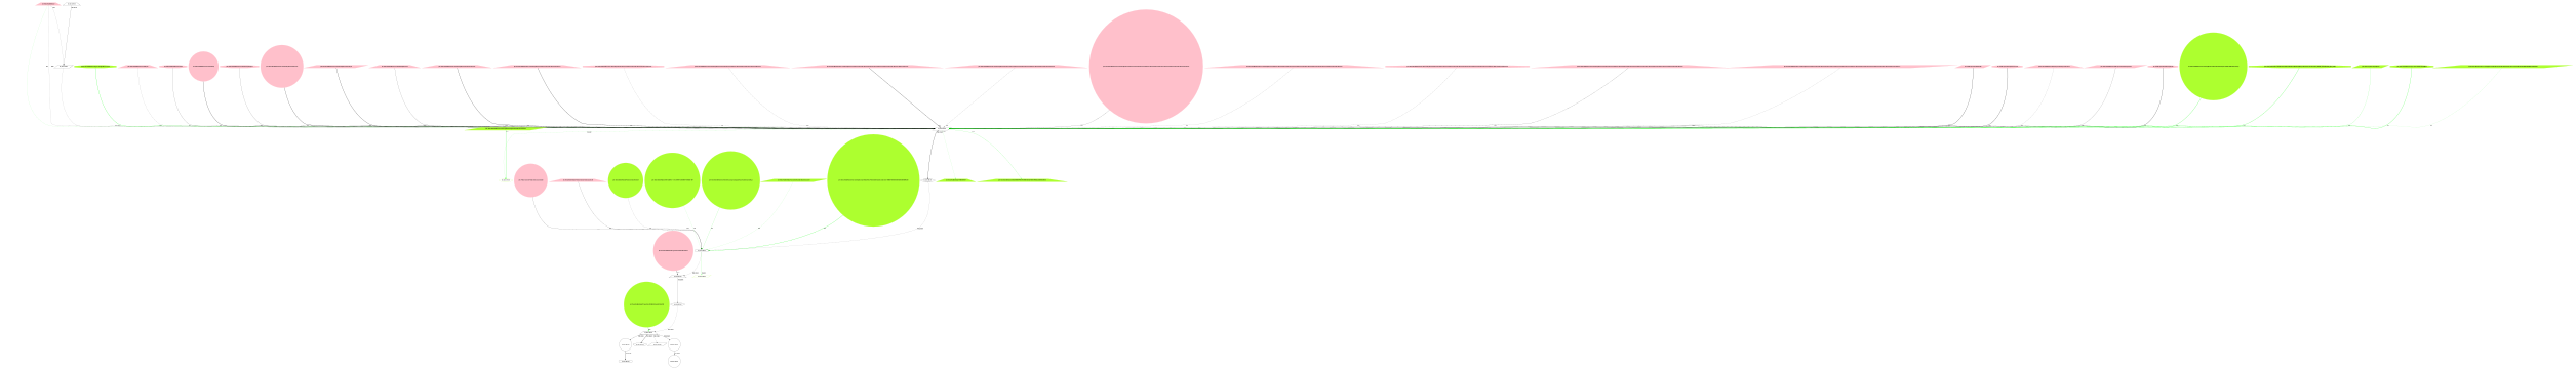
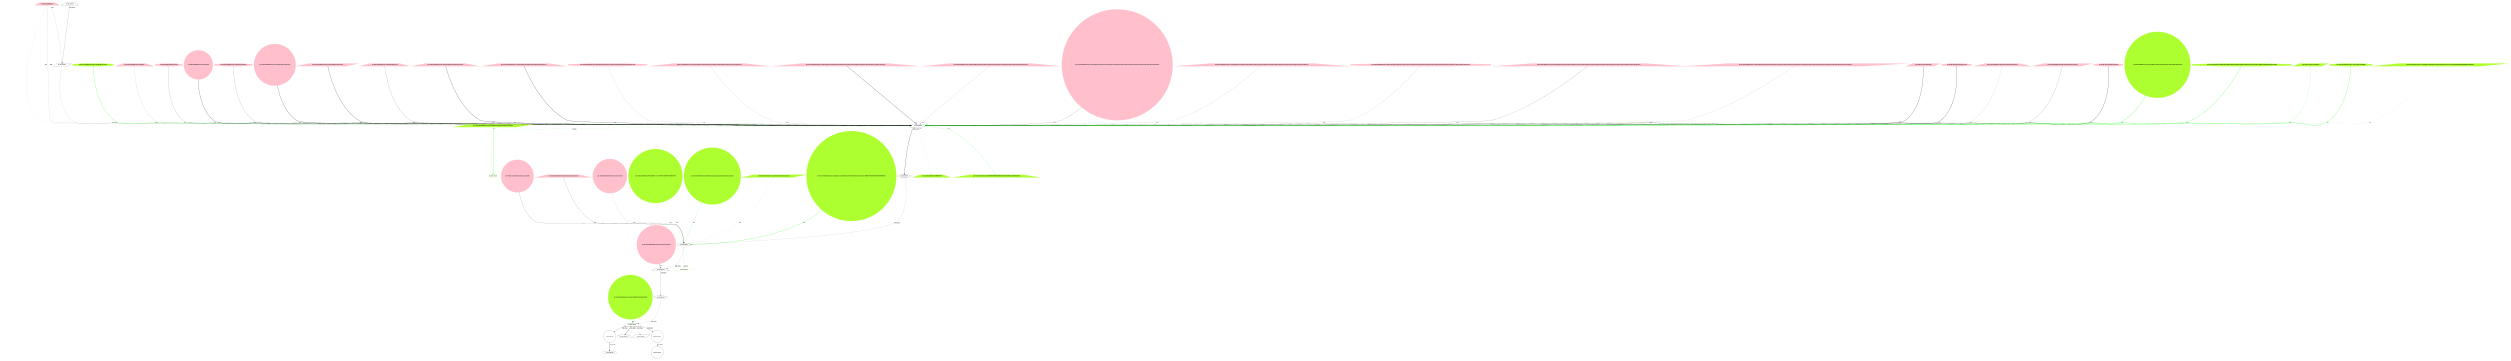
  digraph {
    fontname=Oswald
    rankdir=TB
    node [color=pink fontname=Oswald shape=trapezium style=filled]
    edge [color=black fontname=Oswald style=dashed]
    n1 [color=black label="exe_name: null cmd: " shape=parallelogram style=solid]
    n2 [color=greenyellow label="exe_name: null cmd: " shape=octagon style=solid]
    n3 [color=black label="exe_name: null cmd: " shape=octagon style=solid]
    n4 [color=greenyellow label="path: /Device/HarddiskVolume2/WINDOWS/TEMP"]
    n5 [color=greenyellow label="path: /Device/HarddiskVolume2/USERS/ADMIN/APPDATA/ROAMING/MOZILLA/FIREFOX/PROFILES/LXKEHH21.DEFAULT"]
    n6 [color=black label="exe_name: null cmd: " shape=octagon style=solid]
    n7 [color=greenyellow label="exe_name: null cmd: " shape=parallelogram style=solid]
    n8 [color=black label="exe_name: null cmd: " style=solid]
    n9 [color=black label="exe_name: null cmd: " shape=octagon style=solid]
    n10 [label="path: /Device/HarddiskVolume2"]
    n11 [color=black label="exe_name: null cmd: " shape=parallelogram style=solid]
    n12 [color=greenyellow label="path: /Device/HarddiskVolume2/Program Files/TightVNC/tvnserver.exe" shape=octagon]
    n13 [color=black label="exe_name: null cmd: " style=solid]
    n14 [label="path: /Device/HarddiskVolume2/Users/desktop.ini"]
    n15 [label="path: /Device/HarddiskVolume2/Users/admin" shape=octagon]
    n16 [label="path: /Device/HarddiskVolume2/Users/admin/backup" shape=circle]
    n17 [label="path: /Device/HarddiskVolume2/Users/admin/backup/desktop.ini" shape=octagon]
    n18 [label="path: /Device/HarddiskVolume2/Users/admin/backup/Documents/Documents" shape=circle]
    n19 [label="path: /Device/HarddiskVolume2/Users/admin/backup/Documents/desktop.ini" shape=parallelogram]
    n20 [label="path: /Device/HarddiskVolume2/Users/lxkehh/backup/Documents"]
    n21 [label="path: /Device/HarddiskVolume2/Users/admin/backup/Documents/Documents/Documents"]
    n22 [label="path: /Device/HarddiskVolume2/Users/admin/backup/Documents/Documents/Documents/Documents/Documents"]
    n23 [label="path: /Device/HarddiskVolume2/Users/admin/backup/Documents/Documents/Documents/Documents/Documents/Documents/Documents" shape=octagon]
    n24 [label="path: /Device/HarddiskVolume2/Users/admin/backup/Documents/Documents/Documents/Documents/Documents/Documents/Documents/Documents/Documents"]
    n25 [label="path: /Device/HarddiskVolume2/Users/admin/backup/Documents/Documents/Documents/Documents/Documents/Documents/Documents/Documents/Documents/Documents/Documents/Documents"]
    n26 [label="path: /Device/HarddiskVolume2/Users/admin/backup/Documents/Documents/Documents/Documents/Documents/Documents/Documents/Documents/Documents/Documents/Documents"]
    n27 [label="path: /Device/HarddiskVolume2/Users/admin/backup/Documents/Documents/Documents/Documents/Documents/Documents/Documents/Documents/Documents/Documents/Documents/Documents/Documents" shape=circle]
    n28 [label="path: /Device/HarddiskVolume2/Users/admin/backup/Documents/Documents/Documents/Documents/Documents/Documents/Documents/Documents/Documents/Documents/Documents/Documents/Documents/Documents/Documents"]
    n29 [label="path: /Device/HarddiskVolume2/Users/admin/backup/Documents/Documents/Documents/Documents/Documents/Documents/Documents/Documents/Documents/Documents/Documents/Documents/Documents/Documents/Documents/Documents" shape=octagon]
    n30 [label="path: /Device/HarddiskVolume2/Users/admin/backup/Documents/Documents/Documents/Documents/Documents/Documents/Documents/Documents/Documents/Documents/Documents/Documents/Documents/Documents/Documents/Documents/Documents"]
    n31 [label="path: /Device/HarddiskVolume2/Users/admin/backup/Documents/Documents/Documents/Documents/Documents/Documents/Documents/Documents/Documents/Documents/Documents/Documents/Documents/Documents/Documents/Documents/Documents/Documents/Documents" shape=parallelogram]
    n32 [label="path: /Windows/System32/Windows.UI.dll" shape=parallelogram]
    n33 [label="path: /Windows/System32/TextInputFramework.dll" shape=octagon]
    n34 [label="path: /Device/HarddiskVolume2/Windows/System32/TextInputFramework.dll"]
    n35 [label="path: /Device/HarddiskVolume2/Windows/System32/CoreUIComponents.dll" shape=parallelogram]
    n36 [label="path: /Windows/System32/CoreUIComponents.dll" shape=octagon]
    n37 [label="path: /Windows/System32/Windows.Devices.Enumeration.dll" shape=circle]
    n38 [label="path: /Device/HarddiskVolume2/Windows/System32/deviceassociation.dll"]
-   n39 [label="path: /Device/HarddiskVolume2/Windows/System32/biwinrt.dll" shape=circle fillcolor=greenyellow]
+   n39 [label="path: /Device/HarddiskVolume2/Windows/System32/biwinrt.dll" shape=circle]
    n40 [color=greenyellow label="path: /Device/HarddiskVolume2/$RECYCLE.BIN/S-1-5-21-231540947-922634896-4161786520-1004" shape=circle]
    n41 [color=greenyellow label="path: /Device/HarddiskVolume2/Users/admin/AppData/Local/Microsoft/Windows/Explorer/ThumbCacheToDelete/thm3C.tmp" shape=circle]
    n42 [color=black label="exe_name: null cmd: " style=solid]
    n43 [label="path: /Device/HarddiskVolume2/Program Files/mozilla/firefox/firefox.exe" shape=circle]
    n44 [color=black label="exe_name: null cmd: " shape=circle style=solid]
    n45 [color=black label="exe_name: null cmd: " shape=octagon style=solid]
    n46 [color=black label="exe_name: null cmd: " shape=parallelogram style=solid]
    n47 [color=black label="exe_name: null cmd: " shape=circle style=solid]
    n48 [color=black label="exe_name: null cmd: " shape=octagon style=solid]
    n49 [color=black label="exe_name: null cmd: " shape=circle style=solid]
    n50 [color=greenyellow label="path: /Device/HarddiskVolume2/salt/bin/Lib/site-packages/cryptography/hazmat/backends/openssl/dh.pyc" shape=circle]
    n51 [color=greenyellow label="path: /Device/HarddiskVolume2/WINDOWS/SYSTEMAPPS/MICROSOFT.WINDOWS.CORTANA_CW5N1H2TXYEWY/ASSETS/HCWHITE_CORTANA_TRAYSEARCHBOX_GLYPH_100.PNG" shape=octagon]
    n52 [color=greenyellow label="path: /Device/HarddiskVolume2/Users/admin/Documents/Documents/acned.rtf" shape=parallelogram]
    n53 [color=greenyellow label="path: /Device/HarddiskVolume2/Program Files (x86)/Mozilla Thunderbird/freebl3.dll" shape=circle]
    n54 [color=greenyellow label="path: /Windows/System32/mfperfhelper.dll" shape=parallelogram]
    n55 [color=greenyellow label="path: /Device/HarddiskVolume2/Program Files/mozilla/firefox/WINMM.dll" shape=octagon]
    n56 [color=greenyellow label="path: /Device/HarddiskVolume2/Users/admin/AppData/Roaming/Microsoft/Office/Recent/index.dat" shape=parallelogram]
    n57 [color=greenyellow label="path: /Device/HarddiskVolume2/Users/admin/AppData/Local/Mozilla/Firefox/Profiles/lxkehh21.default/cache2/entries/DCD63281358728F4663B36946E8C7150FB0241B4" shape=parallelogram]
    n58 [color=greenyellow label="path: /Device/HarddiskVolume2/Users/admin/AppData/Local/Mozilla/Firefox/Profiles/lxkehh21.default/cache2/entries/4E8DDEA14073FE58EA81216CABDCA801B24B622B" shape=circle]
    n1 -> n2 [color=green label=FILE_EXEC]
    n1 -> n3 [label=PROC_CREATE style=bold]
    n1 -> n4 [color=green label=WRITE]
    n1 -> n5 [color=green label=WRITE style=solid]
    n3 -> n6 [label=PROC_CREATE]
    n6 -> n7 [color=green label=FILE_EXEC style=solid]
    n6 -> n8 [label=PROC_CREATE]
    n8 -> n9 [label=PROC_CREATE style=solid]
    n9 -> n42 [label=PROC_CREATE]
    n10 -> n1 [color=green label=READ]
    n10 -> n1 [label=READ]
    n10 -> n11 [label=READ]
    n11 -> n1 [label=PROC_CREATE]
    n12 -> n1 [color=green label=READ style=bold]
    n13 -> n11 [label=PROC_CREATE style=solid]
    n14 -> n1 [label=READ]
    n15 -> n1 [label=READ style=solid]
    n16 -> n1 [label=READ style=bold]
    n17 -> n1 [label=READ style=solid]
    n18 -> n1 [label=READ style=bold]
    n19 -> n1 [label=READ style=bold]
    n20 -> n1 [label=READ style=solid]
    n21 -> n1 [label=READ style=bold]
    n22 -> n1 [label=READ style=bold]
    n23 -> n1 [label=READ]
    n24 -> n1 [label=READ]
    n25 -> n1 [label=READ style=bold]
    n26 -> n1 [label=READ]
    n27 -> n1 [label=READ style=solid]
    n28 -> n1 [label=READ]
    n29 -> n1 [label=READ]
    n30 -> n1 [label=READ style=solid]
    n31 -> n1 [label=READ]
    n32 -> n1 [label=READ style=bold]
    n33 -> n1 [label=READ style=bold]
    n34 -> n1 [label=READ]
    n35 -> n1 [label=READ style=solid]
    n36 -> n1 [label=READ style=bold]
    n37 -> n6 [label=READ style=solid]
    n38 -> n6 [label=READ style=solid]
    n39 -> n6 [label=READ]
    n40 -> n6 [color=green label=READ]
    n41 -> n1 [color=green label=READ style=bold]
    n42 -> n44 [label=PROC_CREATE style=solid]
    n42 -> n45 [label=PROC_CREATE style=bold]
    n42 -> n46 [label=PROC_CREATE]
    n42 -> n47 [label=PROC_CREATE style=solid]
    n43 -> n8 [label=READ style=bold]
    n44 -> n48 [label=PROC_CREATE style=bold]
    n47 -> n49 [label=PROC_CREATE style=solid]
    n50 -> n6 [color=green label=READ style=solid]
    n51 -> n1 [color=green label=READ style=bold]
    n52 -> n6 [color=green label=READ]
    n53 -> n42 [color=green label=READ style=bold]
    n54 -> n1 [color=green label=READ style=solid]
    n55 -> n1 [color=green label=READ style=bold]
    n56 -> n2 [color=green label=READ style=bold]
    n57 -> n1 [color=green label=READ]
    n58 -> n6 [color=green label=READ style=bold]
  }
